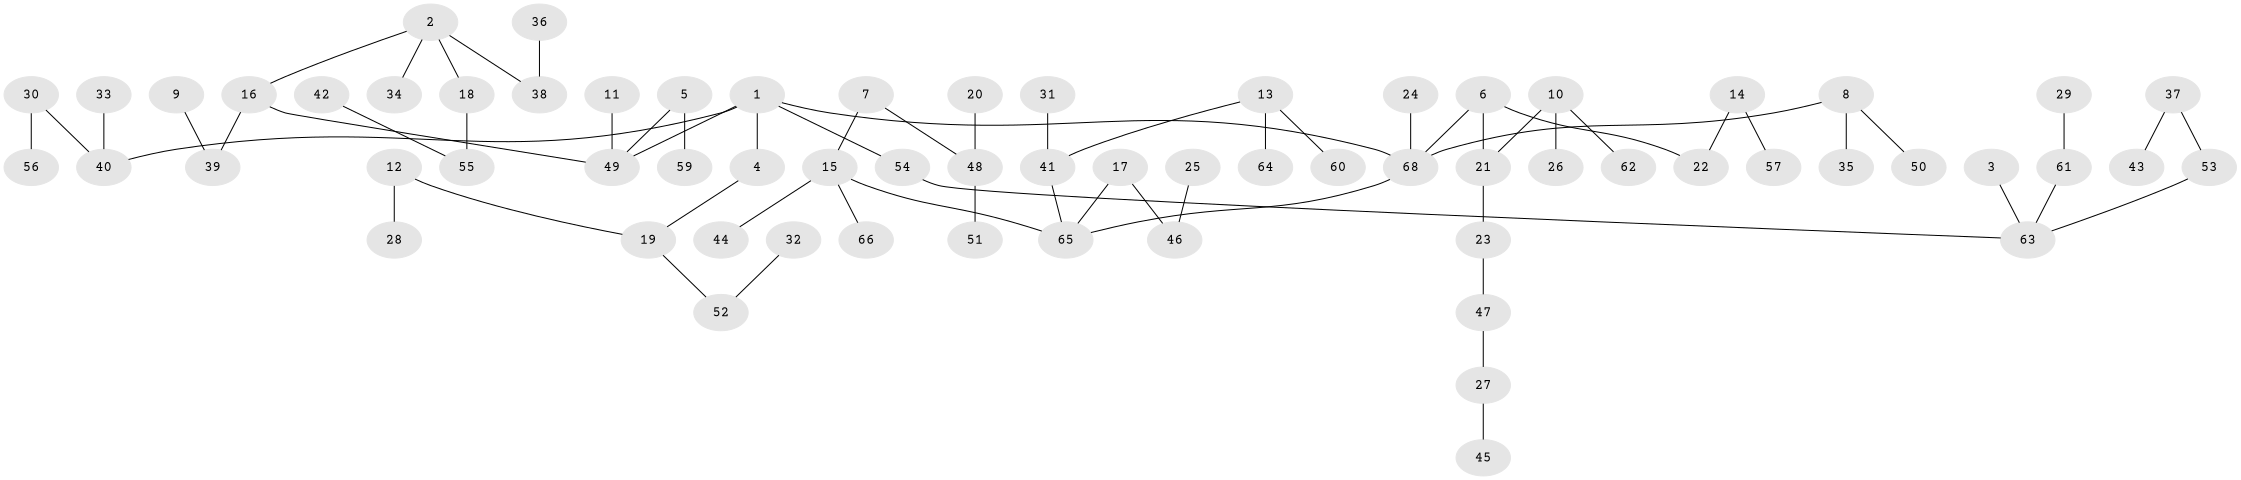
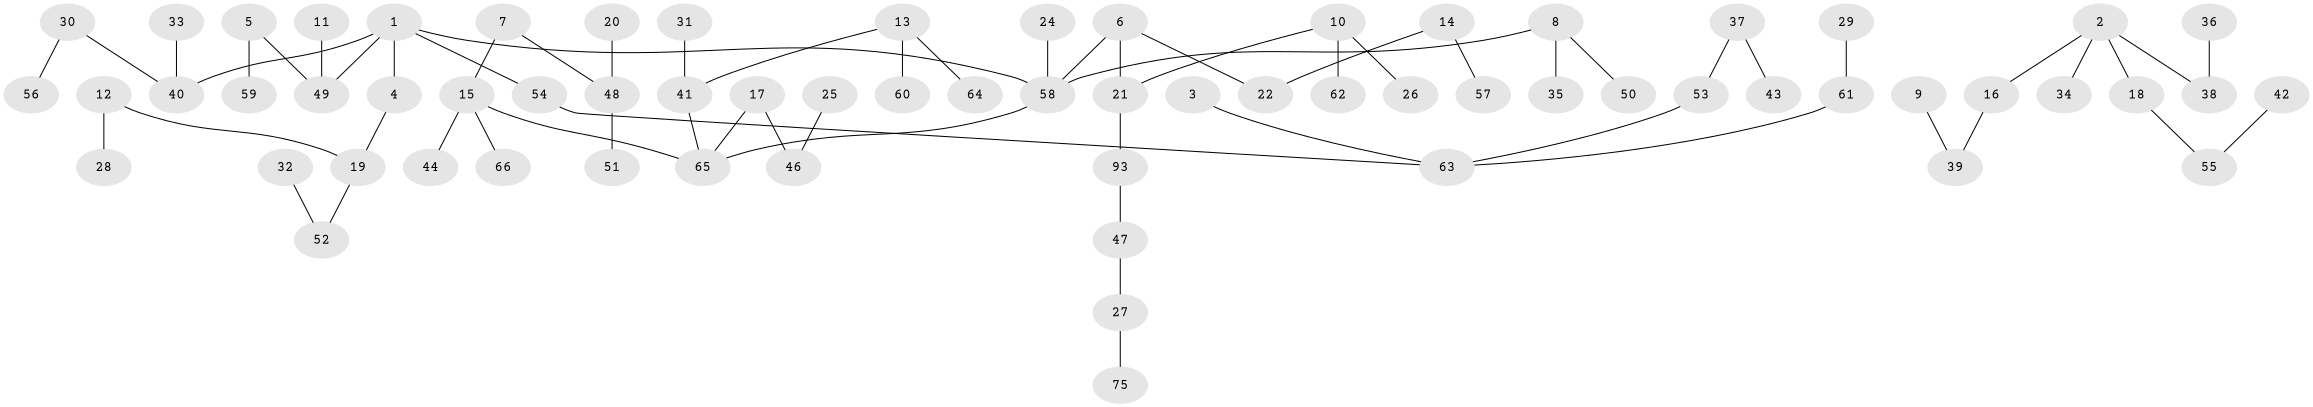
  graph {
    fontname="Courier Prime"
    node [color=gray90 fontname="Courier Prime" style=filled]
    edge [fontname="Courier Prime" weight=1.0]
    1
    4
    40
    49
-   58 [label=68]
+   58
    54
    19
    65
    2
    16
    18
    34
    38
    39
    55
    3
    63
    52
    5
    59
    6
    21
    22
-   23
+   23 [label=93]
    7
    15
    48
    44
    66
    51
    8
    35
    50
    9
    10
    26
    62
    11
    12
    28
    13
    41
    60
    64
    14
    57
    17
    46
    20
    47
    27
-   45
+   45 [label=75]
    24
    25
    29
    61
    30
    56
    31
    32
    33
    36
    37
    43
    53
    42
    1 -- 4
    1 -- 40
    1 -- 49
    1 -- 58
    1 -- 54
    4 -- 19
    58 -- 65
    54 -- 63
    19 -- 52
    2 -- 16
    2 -- 18
    2 -- 34
    2 -- 38
-   16 -- 49
    16 -- 39
    18 -- 55
    3 -- 63
    5 -- 49
    5 -- 59
    6 -- 58
    6 -- 21
    6 -- 22
    21 -- 23
    23 -- 47
    7 -- 15
    7 -- 48
    15 -- 65
    15 -- 44
    15 -- 66
    48 -- 51
    8 -- 58
    8 -- 35
    8 -- 50
    9 -- 39
    10 -- 21
    10 -- 26
    10 -- 62
    11 -- 49
    12 -- 19
    12 -- 28
    13 -- 41
    13 -- 60
    13 -- 64
    41 -- 65
    14 -- 22
    14 -- 57
    17 -- 65
    17 -- 46
    20 -- 48
    47 -- 27
    27 -- 45
    24 -- 58
    25 -- 46
    29 -- 61
    61 -- 63
    30 -- 40
    30 -- 56
    31 -- 41
    32 -- 52
    33 -- 40
    36 -- 38
    37 -- 43
    37 -- 53
    53 -- 63
    42 -- 55
  }
